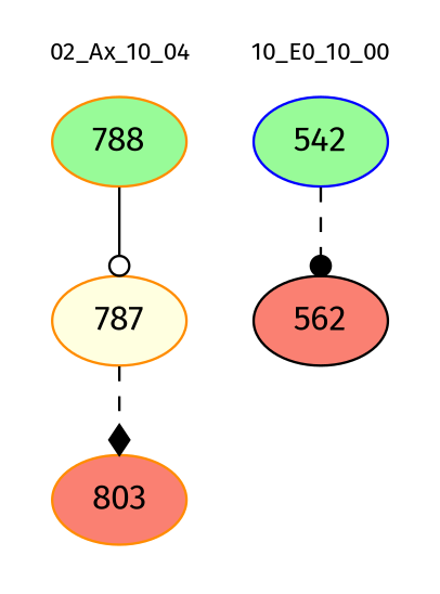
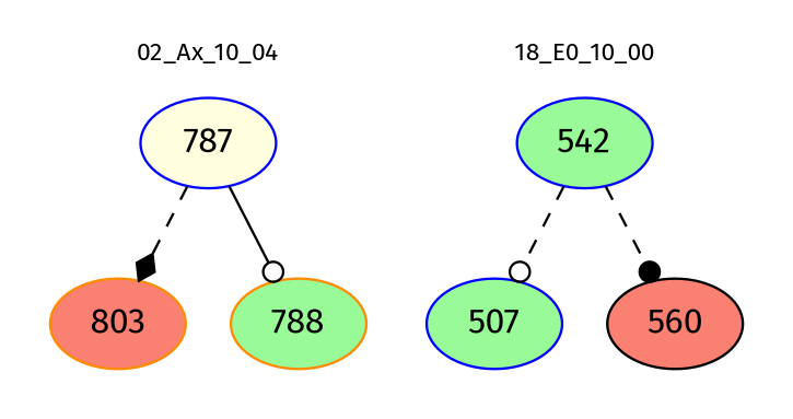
  digraph {
    fontname="Fira Sans"
    node [color=darkorange fillcolor=palegreen fontname="Fira Sans" style=filled]
    edge [arrowhead=odot color=black fontname="Fira Sans" style=dashed]
-   n1 [fillcolor=lightyellow label=787]
+   n1 [color=blue fillcolor=lightyellow label=787]
    n2 [fillcolor=salmon label=803]
    n3 [label=788]
    n4 [color=blue label=542]
-   n6 [color=black fillcolor=salmon label=562]
+   n5 [color=blue label=507]
+   n6 [color=black fillcolor=salmon label=560]
    subgraph cluster_1 {
      color=white
      fontsize=10
      label="02_Ax_10_04"
      n1
      n2
      n3
    }
    subgraph cluster_2 {
      color=white
      fontsize=10
-     label="10_E0_10_00"
+     label="18_E0_10_00"
      n4
+     n5
      n6
    }
    n1 -> n2 [arrowhead=diamond]
-   n3 -> n1 [style=solid]
+   n1 -> n3 [style=solid]
+   n4 -> n5
    n4 -> n6 [arrowhead=dot]
  }
